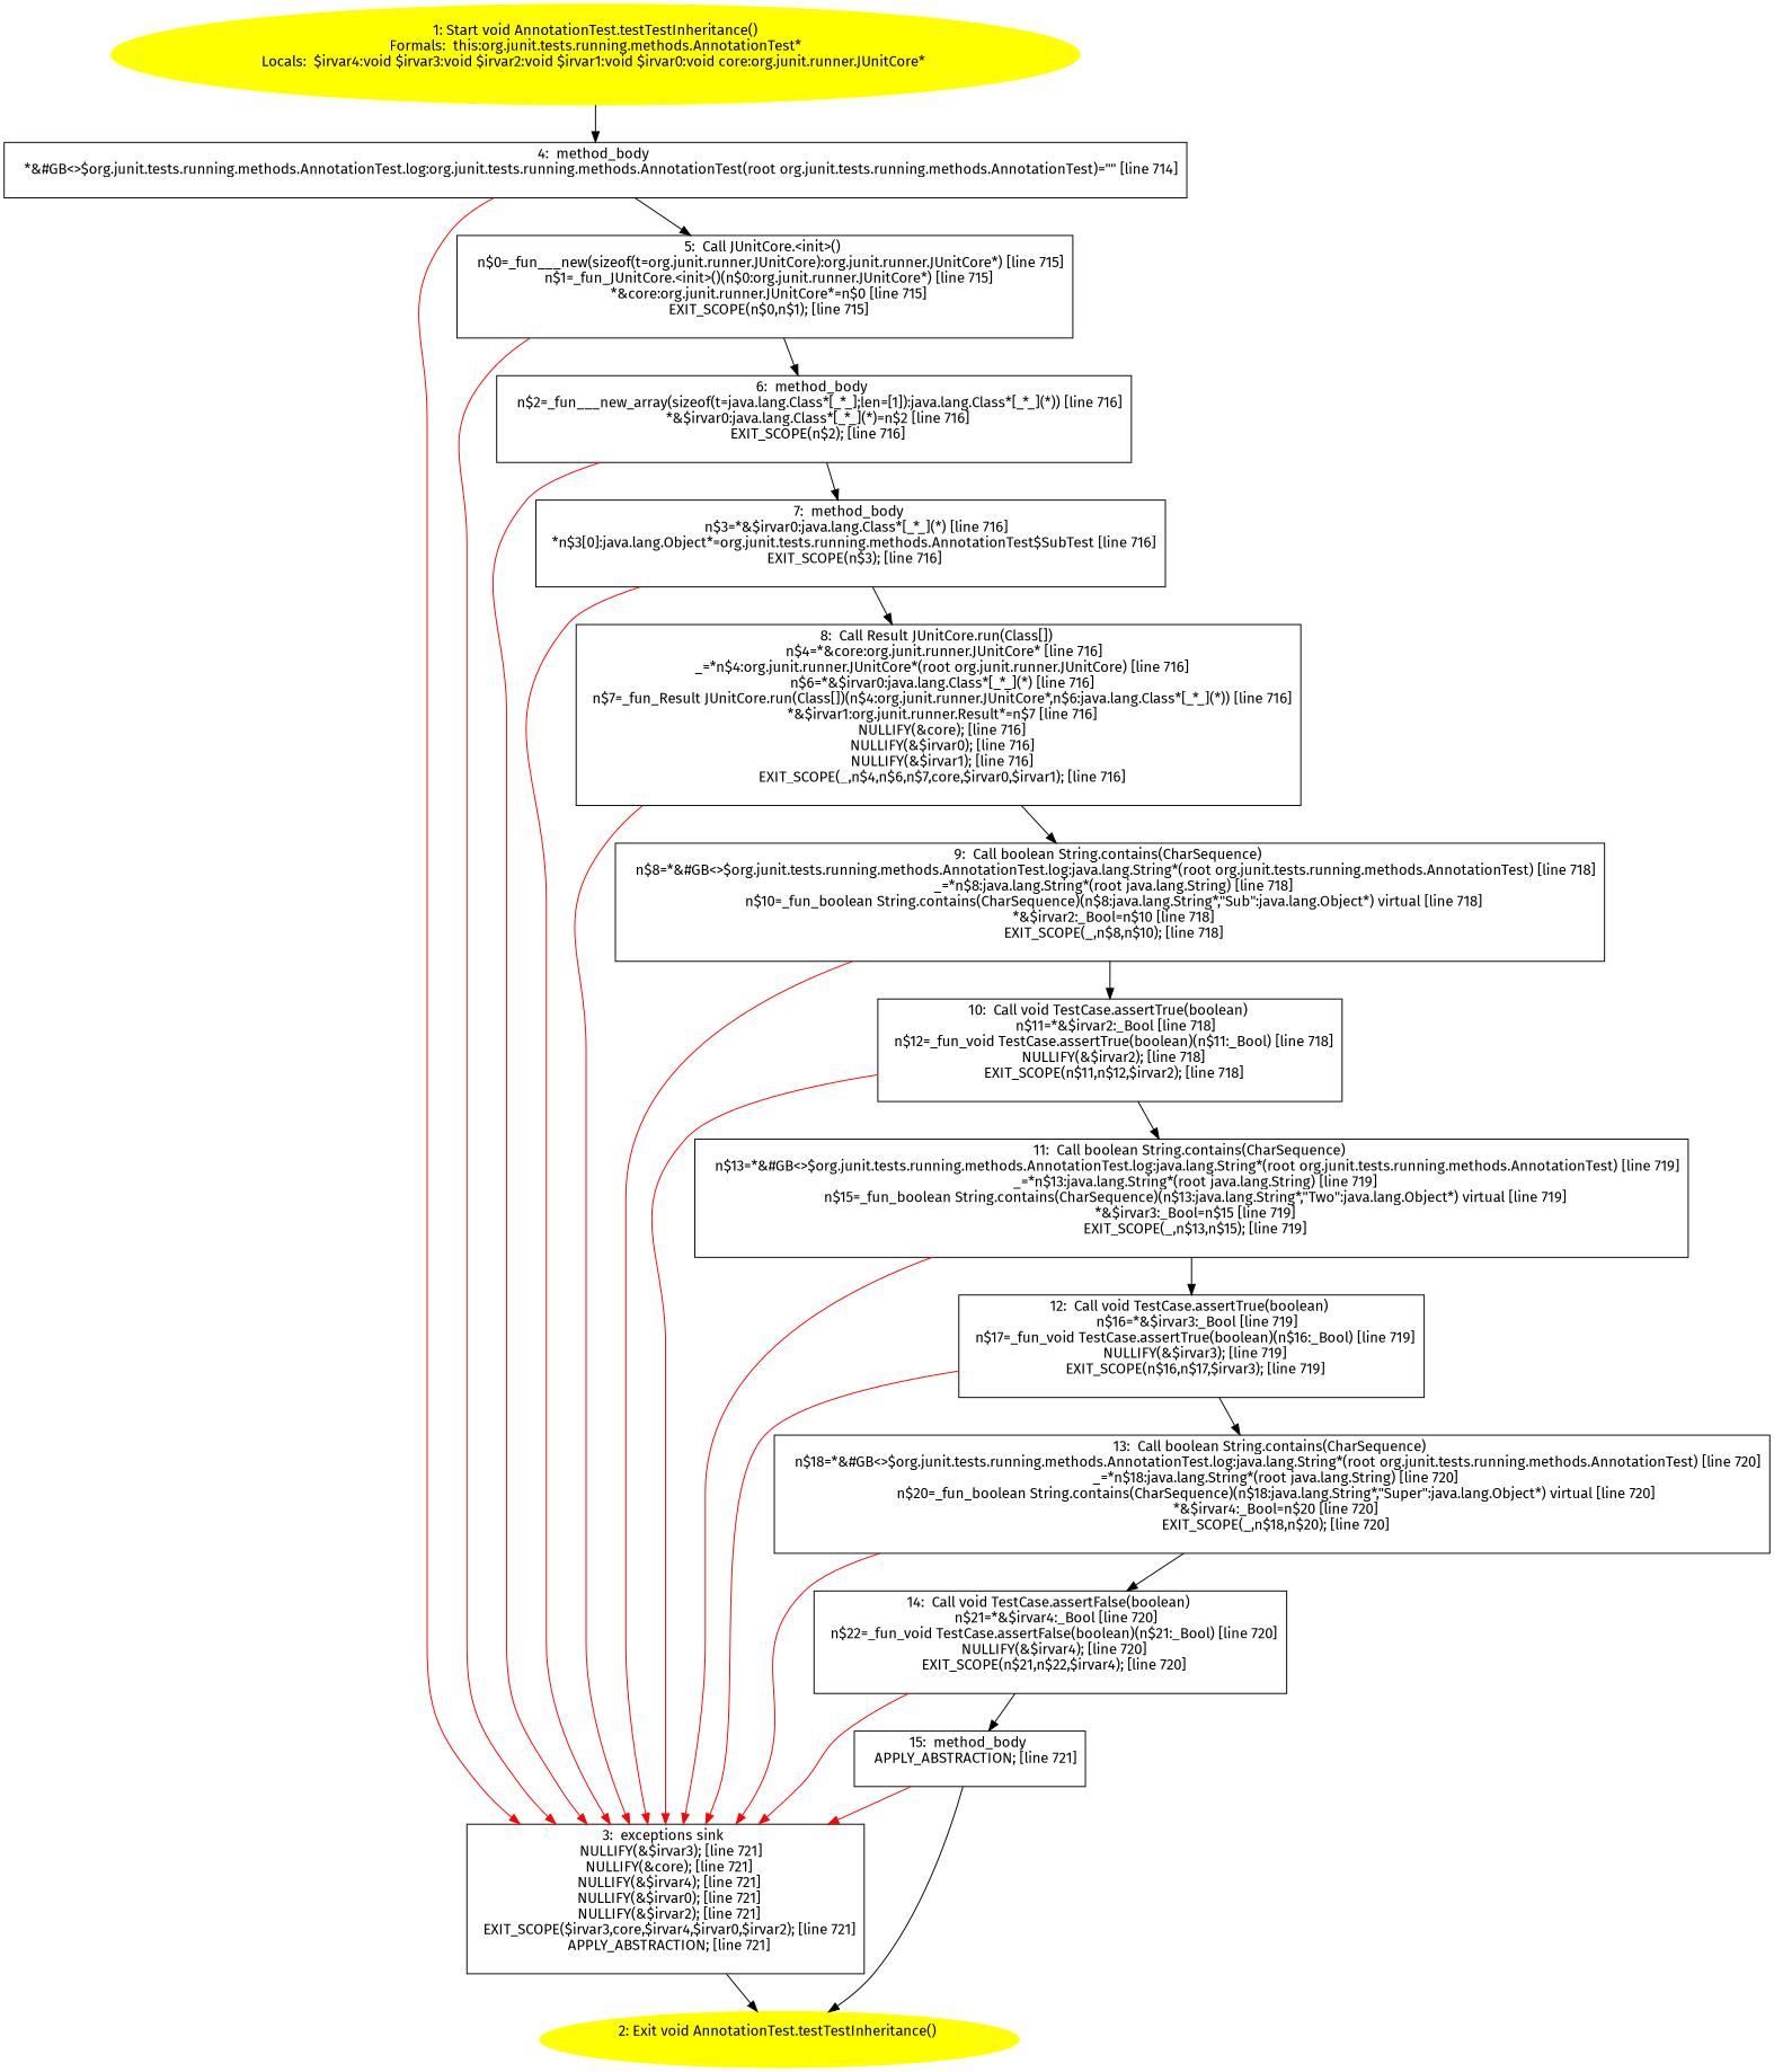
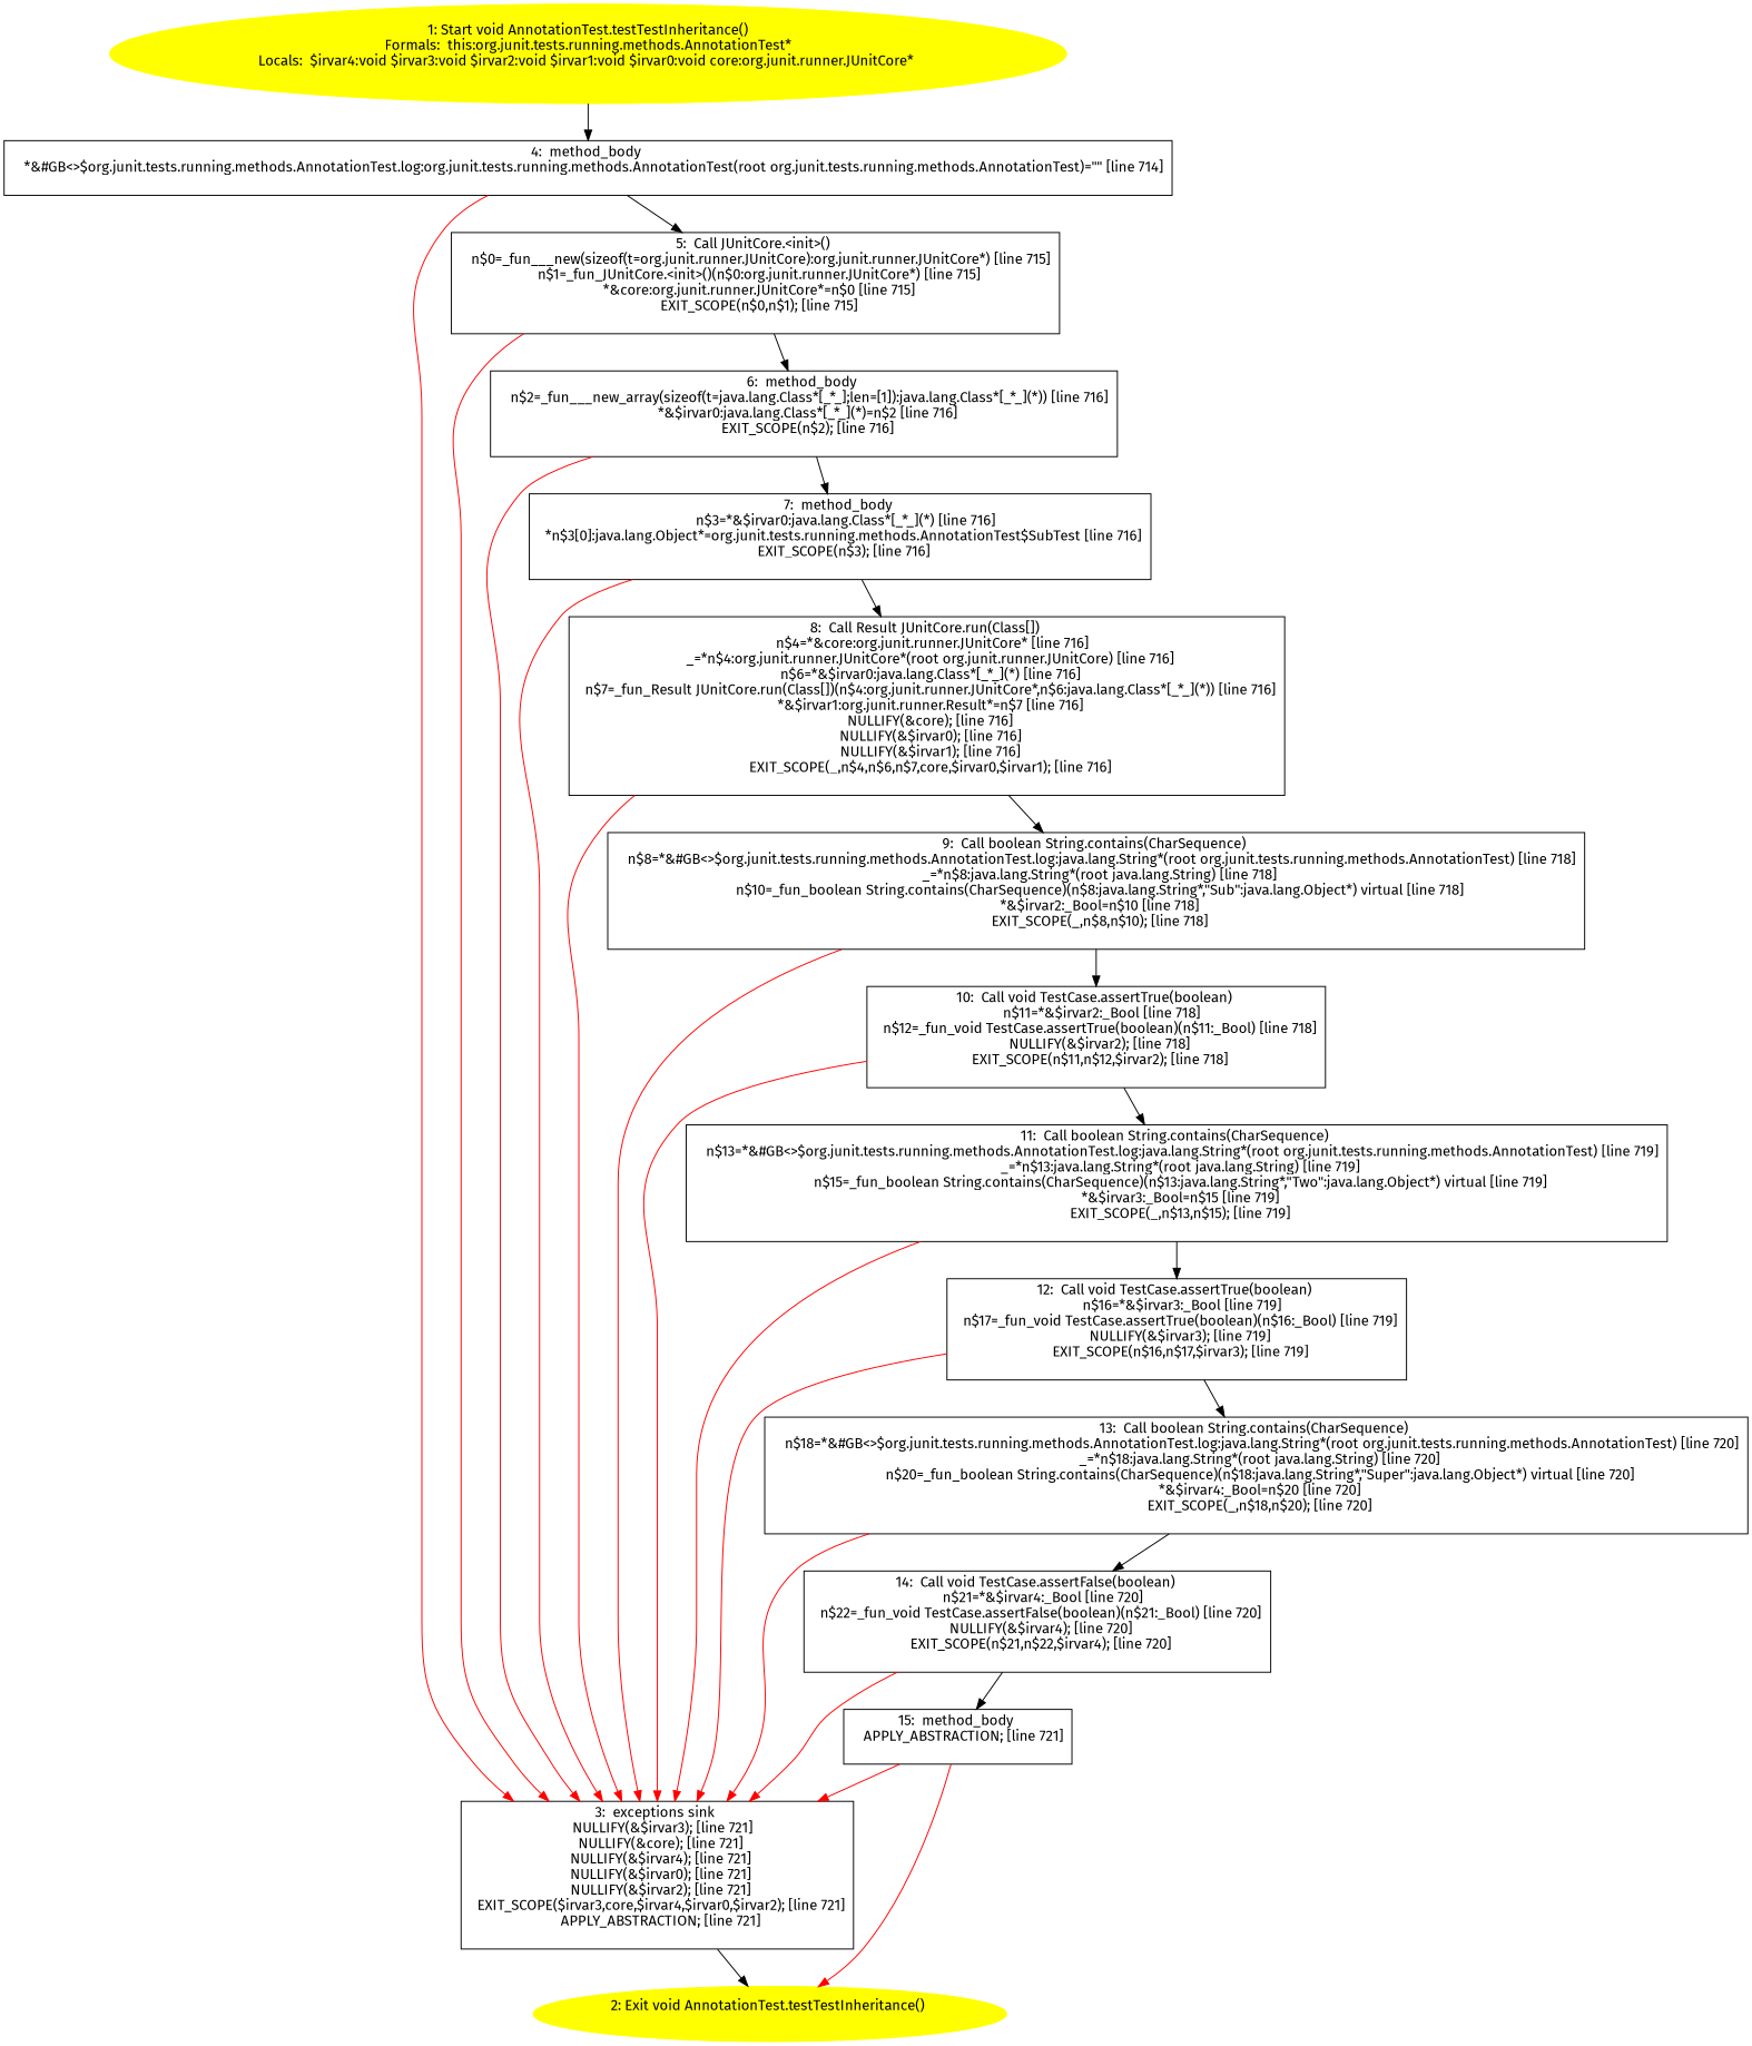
  digraph {
    fontname="Fira Sans"
    node [fontname="Fira Sans" shape=box]
    edge [fontname="Fira Sans"]
    n1 [color=yellow label="1: Start void AnnotationTest.testTestInheritance()\nFormals:  this:org.junit.tests.running.methods.AnnotationTest*\nLocals:  $irvar4:void $irvar3:void $irvar2:void $irvar1:void $irvar0:void core:org.junit.runner.JUnitCore* \n  " style=filled shape=""]
    n2 [label="4:  method_body \n   *&#GB<>$org.junit.tests.running.methods.AnnotationTest.log:org.junit.tests.running.methods.AnnotationTest(root org.junit.tests.running.methods.AnnotationTest)=\"\" [line 714]\n "]
    n3 [label="3:  exceptions sink \n   NULLIFY(&$irvar3); [line 721]\n  NULLIFY(&core); [line 721]\n  NULLIFY(&$irvar4); [line 721]\n  NULLIFY(&$irvar0); [line 721]\n  NULLIFY(&$irvar2); [line 721]\n  EXIT_SCOPE($irvar3,core,$irvar4,$irvar0,$irvar2); [line 721]\n  APPLY_ABSTRACTION; [line 721]\n "]
    n4 [label="5:  Call JUnitCore.<init>() \n   n$0=_fun___new(sizeof(t=org.junit.runner.JUnitCore):org.junit.runner.JUnitCore*) [line 715]\n  n$1=_fun_JUnitCore.<init>()(n$0:org.junit.runner.JUnitCore*) [line 715]\n  *&core:org.junit.runner.JUnitCore*=n$0 [line 715]\n  EXIT_SCOPE(n$0,n$1); [line 715]\n "]
    n5 [color=yellow label="2: Exit void AnnotationTest.testTestInheritance() \n  " style=filled shape=""]
    n6 [label="6:  method_body \n   n$2=_fun___new_array(sizeof(t=java.lang.Class*[_*_];len=[1]):java.lang.Class*[_*_](*)) [line 716]\n  *&$irvar0:java.lang.Class*[_*_](*)=n$2 [line 716]\n  EXIT_SCOPE(n$2); [line 716]\n "]
    n7 [label="7:  method_body \n   n$3=*&$irvar0:java.lang.Class*[_*_](*) [line 716]\n  *n$3[0]:java.lang.Object*=org.junit.tests.running.methods.AnnotationTest$SubTest [line 716]\n  EXIT_SCOPE(n$3); [line 716]\n "]
    n8 [label="8:  Call Result JUnitCore.run(Class[]) \n   n$4=*&core:org.junit.runner.JUnitCore* [line 716]\n  _=*n$4:org.junit.runner.JUnitCore*(root org.junit.runner.JUnitCore) [line 716]\n  n$6=*&$irvar0:java.lang.Class*[_*_](*) [line 716]\n  n$7=_fun_Result JUnitCore.run(Class[])(n$4:org.junit.runner.JUnitCore*,n$6:java.lang.Class*[_*_](*)) [line 716]\n  *&$irvar1:org.junit.runner.Result*=n$7 [line 716]\n  NULLIFY(&core); [line 716]\n  NULLIFY(&$irvar0); [line 716]\n  NULLIFY(&$irvar1); [line 716]\n  EXIT_SCOPE(_,n$4,n$6,n$7,core,$irvar0,$irvar1); [line 716]\n "]
    n9 [label="9:  Call boolean String.contains(CharSequence) \n   n$8=*&#GB<>$org.junit.tests.running.methods.AnnotationTest.log:java.lang.String*(root org.junit.tests.running.methods.AnnotationTest) [line 718]\n  _=*n$8:java.lang.String*(root java.lang.String) [line 718]\n  n$10=_fun_boolean String.contains(CharSequence)(n$8:java.lang.String*,\"Sub\":java.lang.Object*) virtual [line 718]\n  *&$irvar2:_Bool=n$10 [line 718]\n  EXIT_SCOPE(_,n$8,n$10); [line 718]\n "]
    n10 [label="10:  Call void TestCase.assertTrue(boolean) \n   n$11=*&$irvar2:_Bool [line 718]\n  n$12=_fun_void TestCase.assertTrue(boolean)(n$11:_Bool) [line 718]\n  NULLIFY(&$irvar2); [line 718]\n  EXIT_SCOPE(n$11,n$12,$irvar2); [line 718]\n "]
    n11 [label="11:  Call boolean String.contains(CharSequence) \n   n$13=*&#GB<>$org.junit.tests.running.methods.AnnotationTest.log:java.lang.String*(root org.junit.tests.running.methods.AnnotationTest) [line 719]\n  _=*n$13:java.lang.String*(root java.lang.String) [line 719]\n  n$15=_fun_boolean String.contains(CharSequence)(n$13:java.lang.String*,\"Two\":java.lang.Object*) virtual [line 719]\n  *&$irvar3:_Bool=n$15 [line 719]\n  EXIT_SCOPE(_,n$13,n$15); [line 719]\n "]
    n12 [label="12:  Call void TestCase.assertTrue(boolean) \n   n$16=*&$irvar3:_Bool [line 719]\n  n$17=_fun_void TestCase.assertTrue(boolean)(n$16:_Bool) [line 719]\n  NULLIFY(&$irvar3); [line 719]\n  EXIT_SCOPE(n$16,n$17,$irvar3); [line 719]\n "]
    n13 [label="13:  Call boolean String.contains(CharSequence) \n   n$18=*&#GB<>$org.junit.tests.running.methods.AnnotationTest.log:java.lang.String*(root org.junit.tests.running.methods.AnnotationTest) [line 720]\n  _=*n$18:java.lang.String*(root java.lang.String) [line 720]\n  n$20=_fun_boolean String.contains(CharSequence)(n$18:java.lang.String*,\"Super\":java.lang.Object*) virtual [line 720]\n  *&$irvar4:_Bool=n$20 [line 720]\n  EXIT_SCOPE(_,n$18,n$20); [line 720]\n "]
    n14 [label="14:  Call void TestCase.assertFalse(boolean) \n   n$21=*&$irvar4:_Bool [line 720]\n  n$22=_fun_void TestCase.assertFalse(boolean)(n$21:_Bool) [line 720]\n  NULLIFY(&$irvar4); [line 720]\n  EXIT_SCOPE(n$21,n$22,$irvar4); [line 720]\n "]
    n15 [label="15:  method_body \n   APPLY_ABSTRACTION; [line 721]\n "]
    n1 -> n2
    n2 -> n3 [color=red]
    n2 -> n4
    n3 -> n5
    n4 -> n3 [color=red]
    n4 -> n6
    n6 -> n3 [color=red]
    n6 -> n7
    n7 -> n3 [color=red]
    n7 -> n8
    n8 -> n3 [color=red]
    n8 -> n9
    n9 -> n3 [color=red]
    n9 -> n10
    n10 -> n3 [color=red]
    n10 -> n11
    n11 -> n3 [color=red]
    n11 -> n12
    n12 -> n3 [color=red]
    n12 -> n13
    n13 -> n3 [color=red]
    n13 -> n14
    n14 -> n3 [color=red]
    n14 -> n15
    n15 -> n3 [color=red]
-   n15 -> n5
+   n15 -> n5 [color=red]
  }
